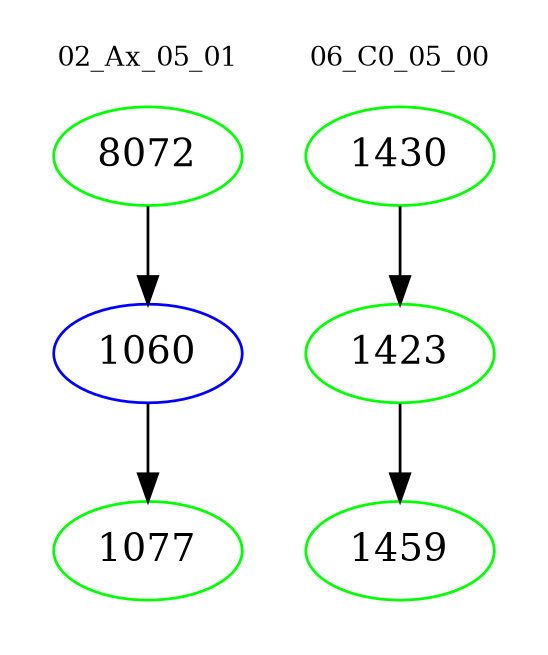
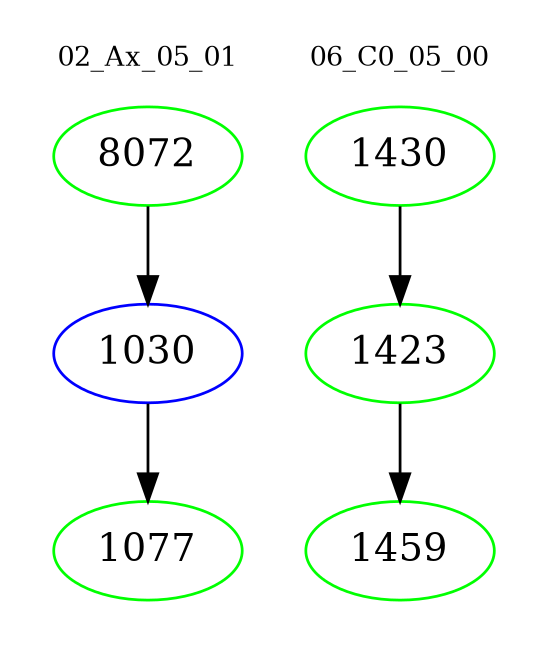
  digraph {
    node [color=green]
    edge [color=black]
    n1 [label=8072]
-   n2 [color=blue label=1060]
+   n2 [color=blue label=1030]
    n3 [label=1077]
    n4 [label=1430]
    n5 [label=1423]
    n6 [label=1459]
    subgraph cluster_1 {
      color=white
      fontsize=10
      label="02_Ax_05_01"
      n1
      n2
      n3
    }
    subgraph cluster_2 {
      color=white
      fontsize=10
      label="06_C0_05_00"
      n4
      n5
      n6
    }
    n1 -> n2
    n2 -> n3
    n4 -> n5
    n5 -> n6
  }
